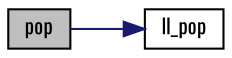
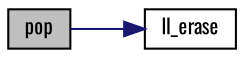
  digraph {
    rankdir=LR
    fontname=Oswald
    node [color=black fontname=Oswald fontsize=10 shape=record style=filled]
    n1 [fillcolor=grey75 fontcolor=black height=0.2 label=pop width=0.4]
-   n2 [fillcolor=white height=0.2 label=ll_pop width=0.4]
+   n2 [fillcolor=white height=0.2 label=ll_erase width=0.4]
    n1 -> n2 [color=midnightblue fontname=Oswald fontsize=10 labelfontname=Helvetica labelfontsize=10 style=solid]
  }
